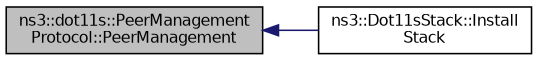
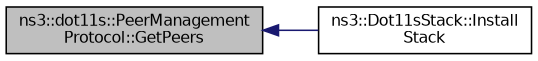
  digraph {
    rankdir=LR
    node [color=black fontname=Helvetica fontsize=10 shape=record style=filled]
-   n1 [fillcolor=grey75 fontcolor=black height=0.2 label="ns3::dot11s::PeerManagement\lProtocol::PeerManagement" width=0.4]
+   n1 [fillcolor=grey75 fontcolor=black height=0.2 label="ns3::dot11s::PeerManagement\lProtocol::GetPeers" width=0.4]
    n2 [fillcolor=white height=0.2 label="ns3::Dot11sStack::Install\lStack" width=0.4]
    n1 -> n2 [color=midnightblue dir=back fontname=Helvetica fontsize=10 labelfontname=Helvetica labelfontsize=10 style=solid]
  }
